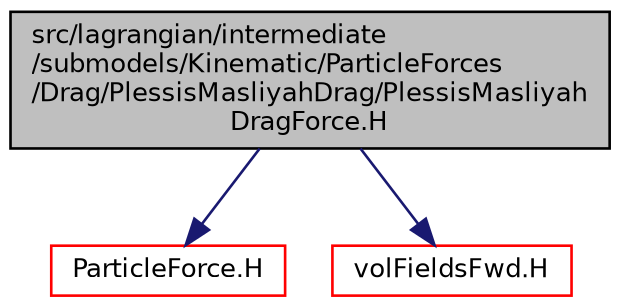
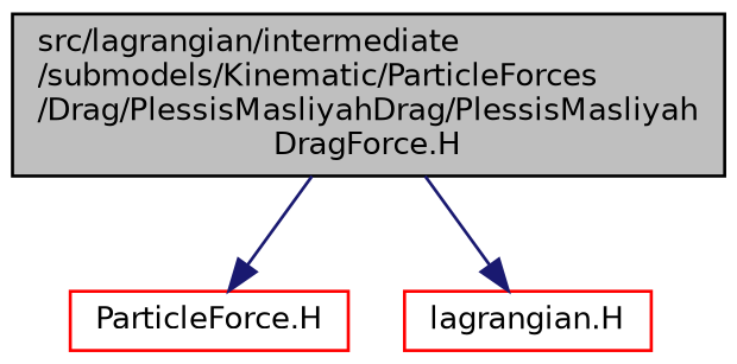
  digraph {
    node [color=red fontname=Helvetica fontsize=10 shape=record]
    edge [color=midnightblue fontname=Helvetica fontsize=10 labelfontname=Helvetica labelfontsize=10 style=solid]
    n1 [color=black fillcolor=grey75 fontcolor=black height=0.2 label="src/lagrangian/intermediate\l/submodels/Kinematic/ParticleForces\l/Drag/PlessisMasliyahDrag/PlessisMasliyah\lDragForce.H" style=filled width=0.4]
    n2 [height=0.2 label="ParticleForce.H" width=0.4]
-   n3 [height=0.2 label="volFieldsFwd.H" width=0.4]
+   n3 [height=0.2 label="lagrangian.H" width=0.4]
    n1 -> n2
    n1 -> n3
  }
